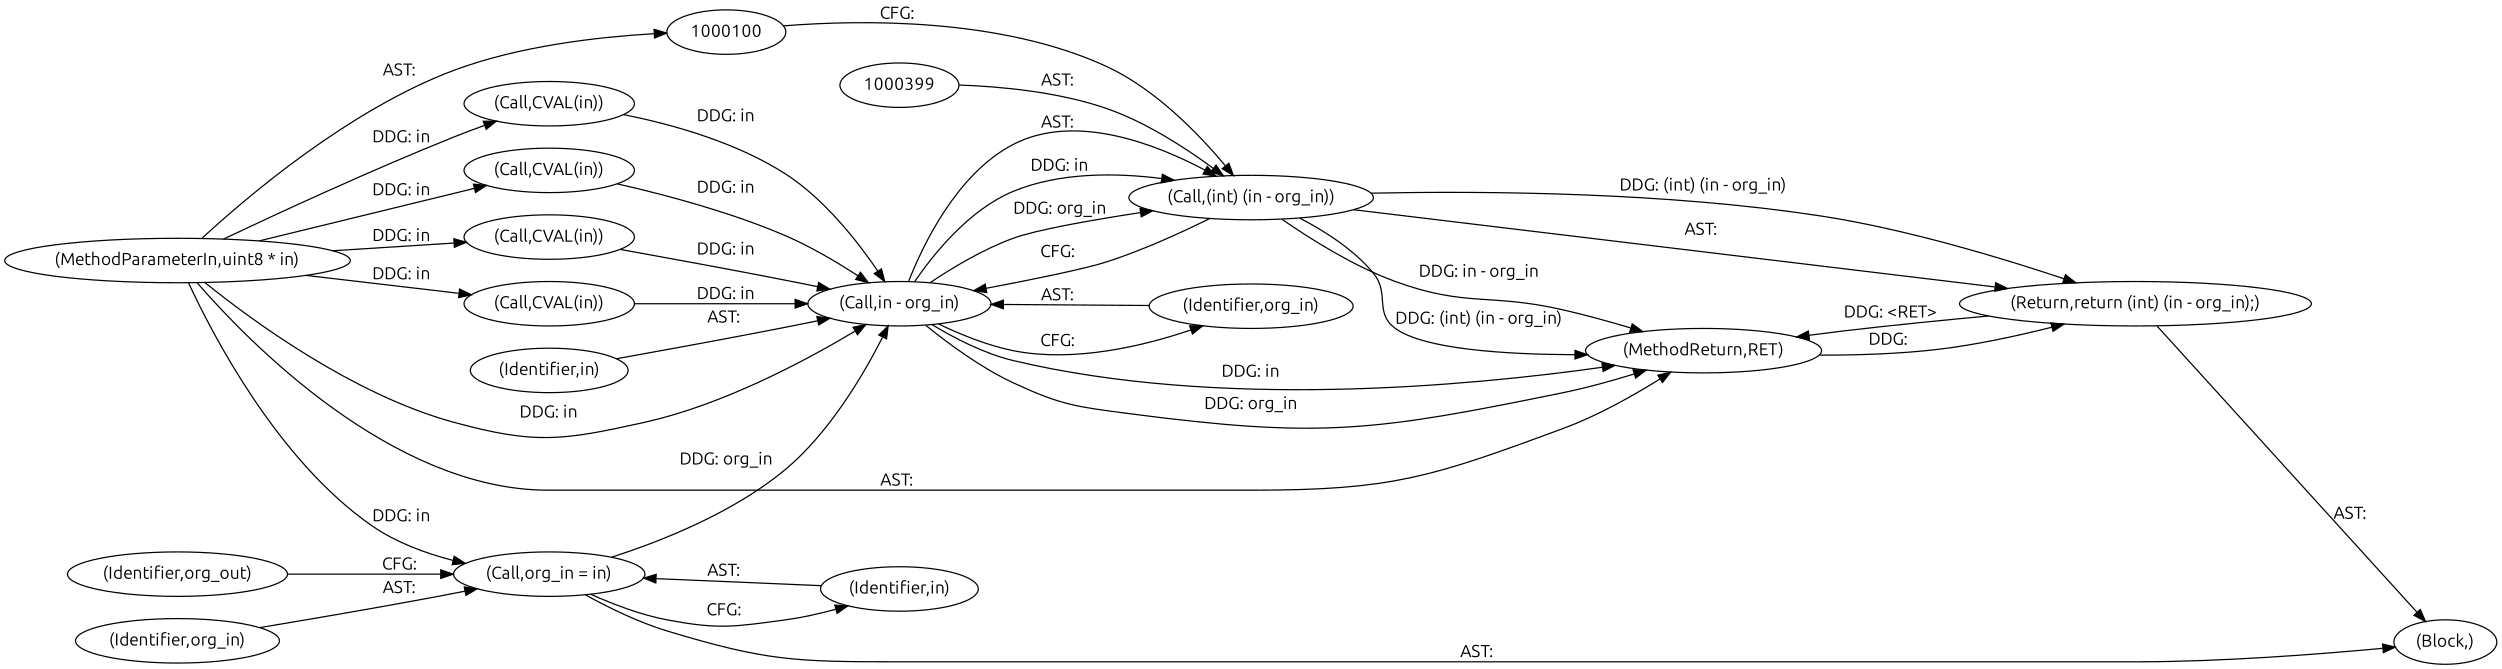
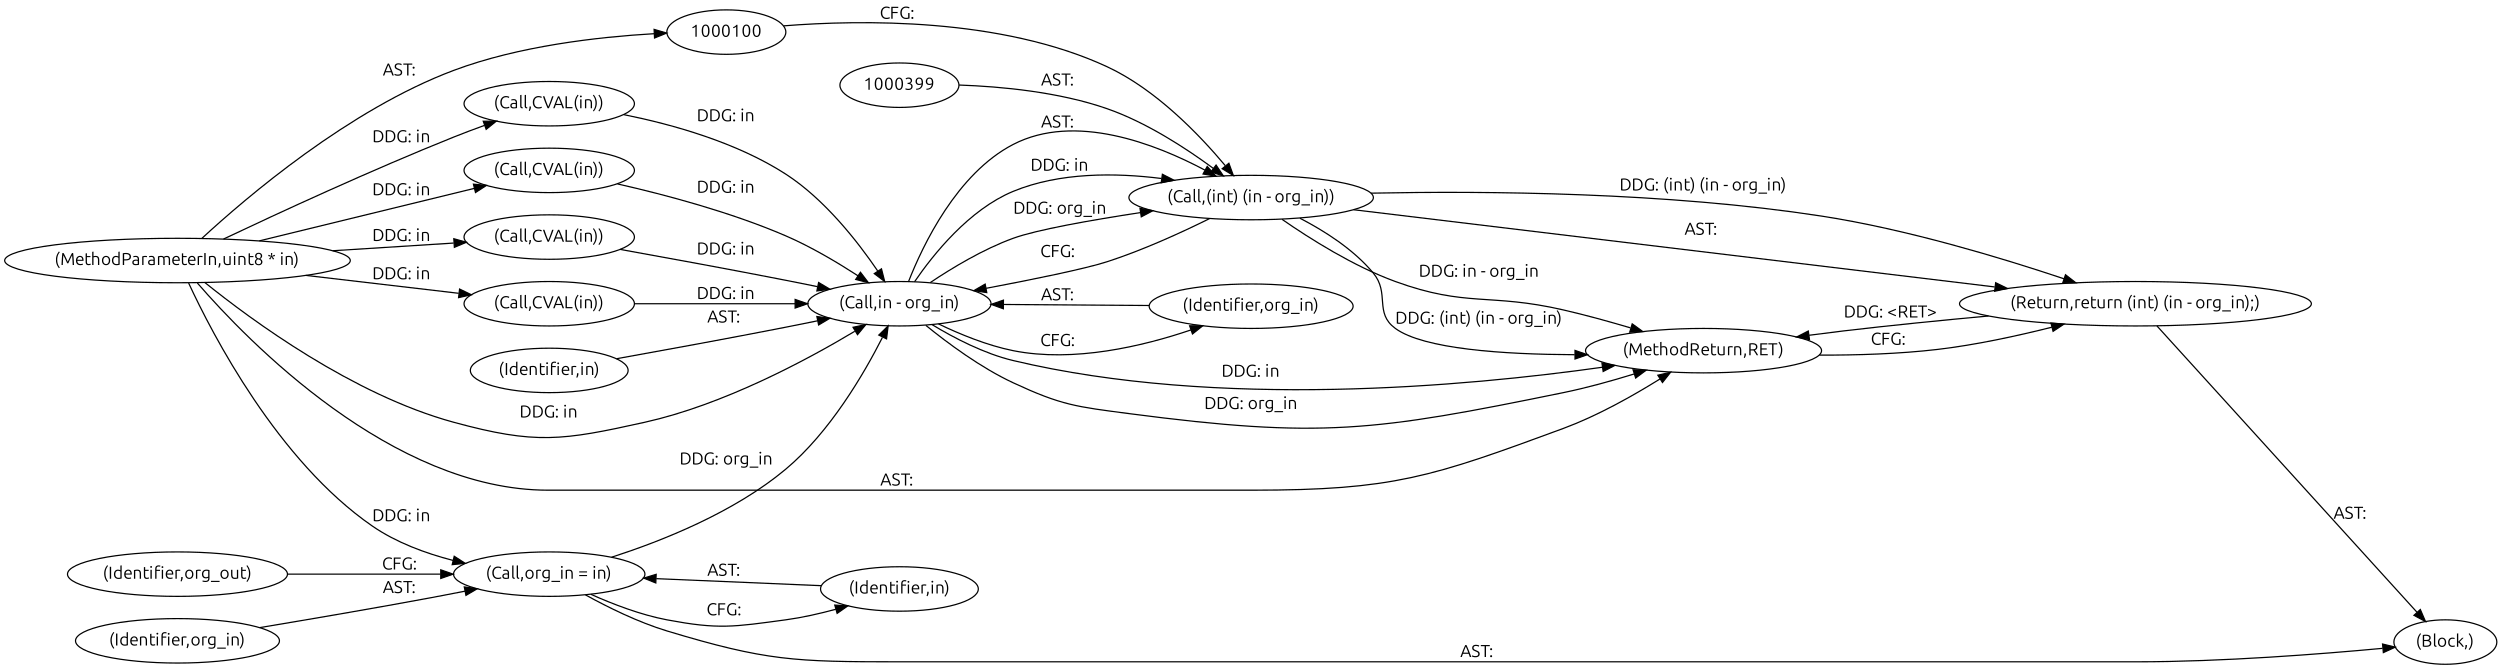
  digraph {
    fontname=Ubuntu
    rankdir=LR
    node [fontname=Ubuntu]
    edge [fontname=Ubuntu]
    n1 [label="(Call,org_in = in)"]
    n2 [label="(Call,in - org_in)"]
    n3 [label="(Identifier,in)"]
    n4 [label="(Block,)"]
    n5 [label="(MethodReturn,RET)"]
    n6 [label="(Call,(int) (in - org_in))"]
    n7 [label="(Identifier,org_in)"]
    n8 [label="(MethodParameterIn,uint8 * in)"]
    n9 [label="(Call,CVAL(in))"]
    n10 [label="(Call,CVAL(in))"]
    n11 [label="(Call,CVAL(in))"]
    n12 [label="(Call,CVAL(in))"]
    1000100
    n14 [label="(Return,return (int) (in - org_in);)"]
    n15 [label="(Identifier,org_in)"]
    n16 [label="(Identifier,in)"]
    n17 [label="(Identifier,org_out)"]
    1000399
    n1 -> n2 [label="DDG: org_in"]
    n1 -> n3 [label="CFG: "]
    n1 -> n4 [label="AST: "]
    n2 -> n5 [label="DDG: in"]
    n2 -> n5 [label="DDG: org_in"]
    n2 -> n6 [label="AST: "]
    n2 -> n6 [label="DDG: in"]
    n2 -> n6 [label="DDG: org_in"]
    n2 -> n7 [label="CFG: "]
    n3 -> n1 [label="AST: "]
-   n5 -> n14 [label="DDG: "]
+   n5 -> n14 [label="CFG: "]
    n6 -> n2 [label="CFG: "]
    n6 -> n5 [label="DDG: (int) (in - org_in)"]
    n6 -> n5 [label="DDG: in - org_in"]
    n6 -> n14 [label="AST: "]
    n6 -> n14 [label="DDG: (int) (in - org_in)"]
    n7 -> n2 [label="AST: "]
    n8 -> n1 [label="DDG: in"]
    n8 -> n2 [label="DDG: in"]
    n8 -> n5 [label="AST: "]
    n8 -> n9 [label="DDG: in"]
    n8 -> n10 [label="DDG: in"]
    n8 -> n11 [label="DDG: in"]
    n8 -> n12 [label="DDG: in"]
    n8 -> 1000100 [label="AST: "]
    n9 -> n2 [label="DDG: in"]
    n10 -> n2 [label="DDG: in"]
    n11 -> n2 [label="DDG: in"]
    n12 -> n2 [label="DDG: in"]
    1000100 -> n6 [label="CFG: "]
    n14 -> n4 [label="AST: "]
    n14 -> n5 [label="DDG: <RET>"]
    n15 -> n1 [label="AST: "]
    n16 -> n2 [label="AST: "]
    n17 -> n1 [label="CFG: "]
    1000399 -> n6 [label="AST: "]
  }
